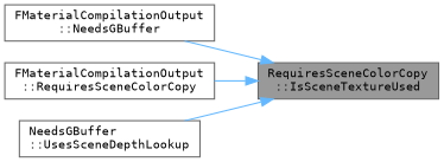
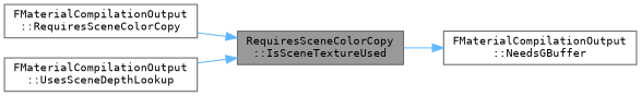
  digraph {
    fontname="DejaVu Sans Mono"
    rankdir=RL
    node [color=grey40 fillcolor=white fontname="DejaVu Sans Mono" fontsize=10 shape=box style=filled]
    edge [color=steelblue1 dir=back fontname="DejaVu Sans Mono" fontsize=10 labelfontname=Helvetica labelfontsize=10 style=solid]
    n1 [color=gray40 fillcolor=grey60 fontcolor=black height=0.2 label="RequiresSceneColorCopy\l::IsSceneTextureUsed" width=0.4]
    n2 [height=0.2 label="FMaterialCompilationOutput\l::NeedsGBuffer" width=0.4]
    n3 [height=0.2 label="FMaterialCompilationOutput\l::RequiresSceneColorCopy" width=0.4]
-   n4 [height=0.2 label="NeedsGBuffer\l::UsesSceneDepthLookup" width=0.4]
-   n1 -> n2
+   n4 [height=0.2 label="FMaterialCompilationOutput\l::UsesSceneDepthLookup" width=0.4]
+   n2 -> n1
    n1 -> n3
    n1 -> n4
  }
